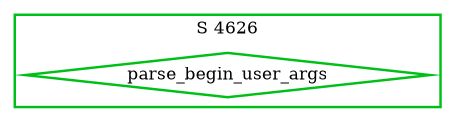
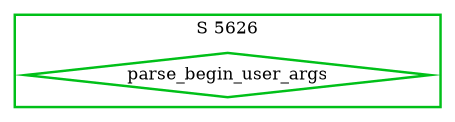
  digraph {
    n1 [color="#00C018" label=parse_begin_user_args shape=diamond style=bold]
    subgraph cluster_1 {
      color="#00C018"
-     label="S 4626"
+     label="S 5626"
      style=bold
      n1
    }
  }
